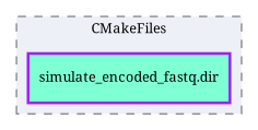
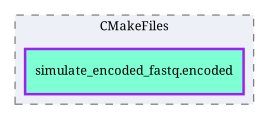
  digraph {
    compound=true
    fontname="Noto Serif"
-   n1 [color=purple fillcolor=aquamarine fontname="Noto Serif" fontsize=10 label="simulate_encoded_fastq.dir" shape=box style="filled,bold,"]
+   n1 [color=purple fillcolor=aquamarine fontname="Noto Serif" fontsize=10 label="simulate_encoded_fastq.encoded" shape=box style="filled,bold,"]
    subgraph cluster_1 {
      bgcolor="#edf0f7"
      fontsize=10
      label=CMakeFiles
      pencolor=grey50
      style="filled,dashed,"
      n1
    }
  }
